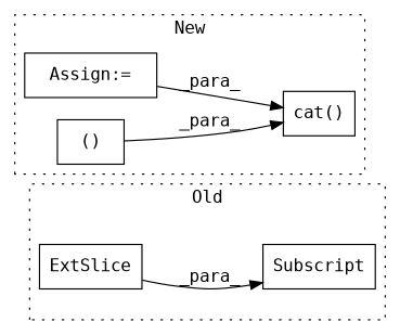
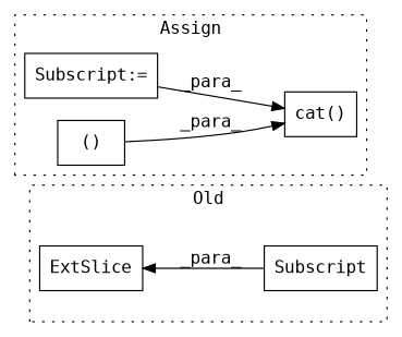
  digraph {
    fontname="DejaVu Sans Mono"
    rankdir=LR
    node [fontname="DejaVu Sans Mono" shape=box]
    edge [fontname="DejaVu Sans Mono"]
    n1 [a=85 l=1 label=ExtSlice s=2709]
    n2 [a=63 l="11,0" label=Subscript s="2709,0"]
    n3 [a=75 l="10,1" label="cat()" s="3150,3177"]
-   n4 [a=68 l=3 label="Assign:=" s=3147]
+   n4 [a=68 l=3 label="Subscript:=" s=3147]
    n5 [a=54 l=10 label="()" s=3163]
    subgraph cluster_1 {
      label=Old
      style=dotted
      n1
      n2
    }
    subgraph cluster_2 {
-     label=New
+     label=Assign
      style=dotted
      n3
      n4
      n5
    }
-   n1 -> n2 [label=_para_]
+   n2 -> n1 [label=_para_]
    n4 -> n3 [label=_para_]
    n5 -> n3 [label=_para_]
  }
